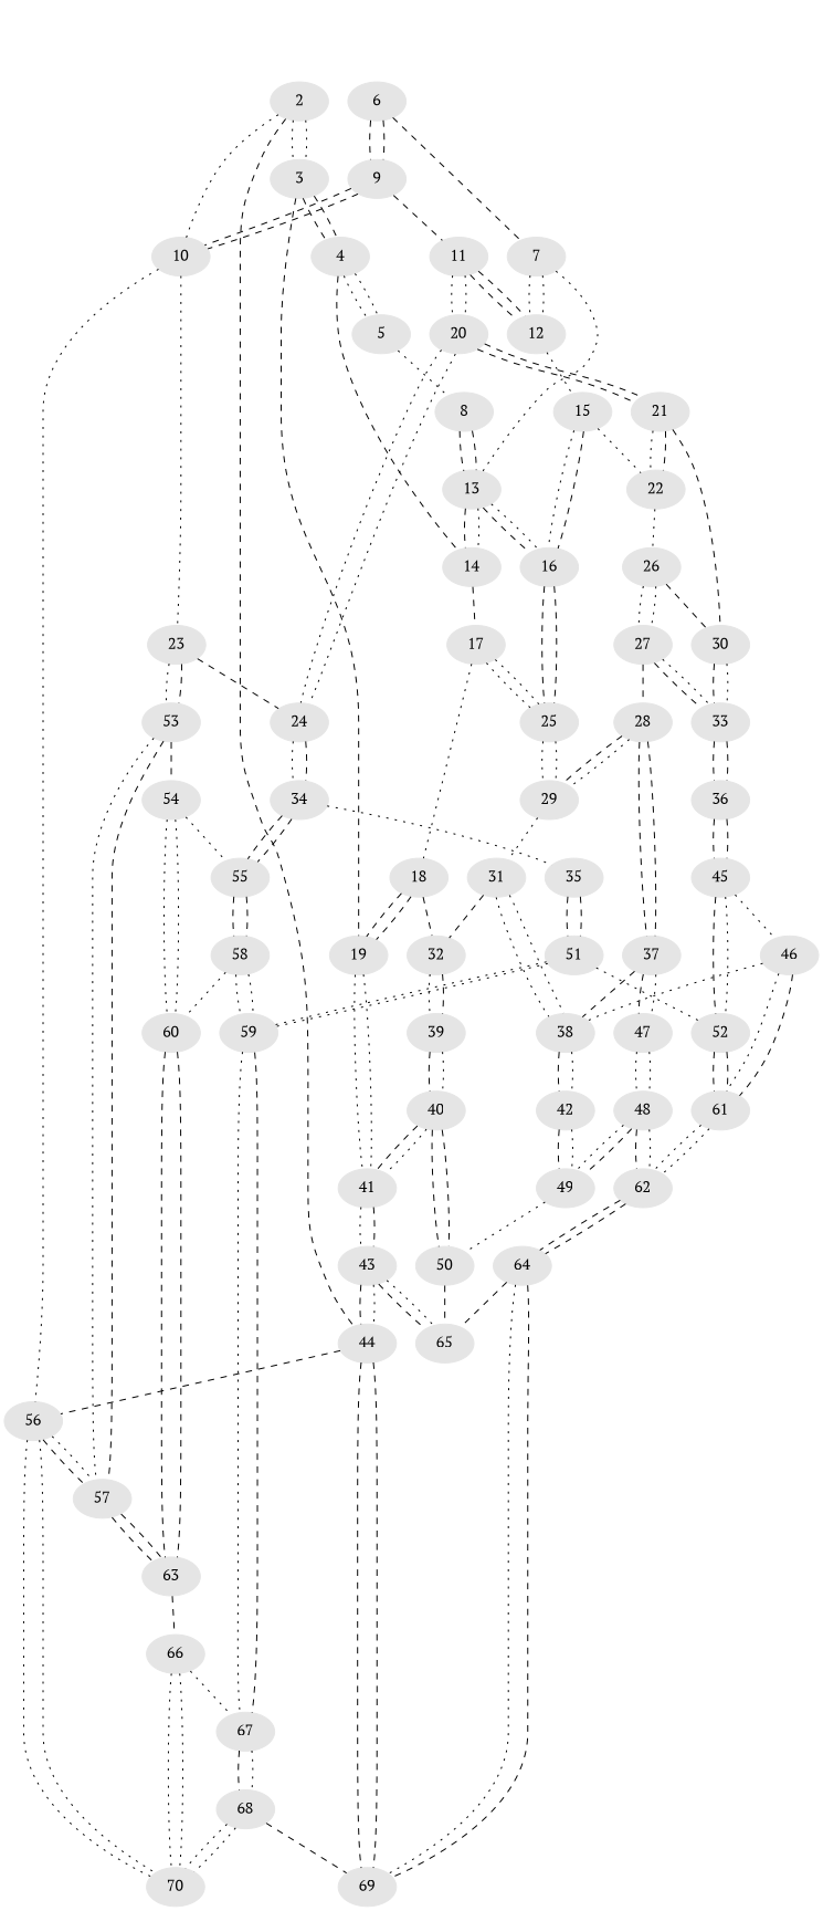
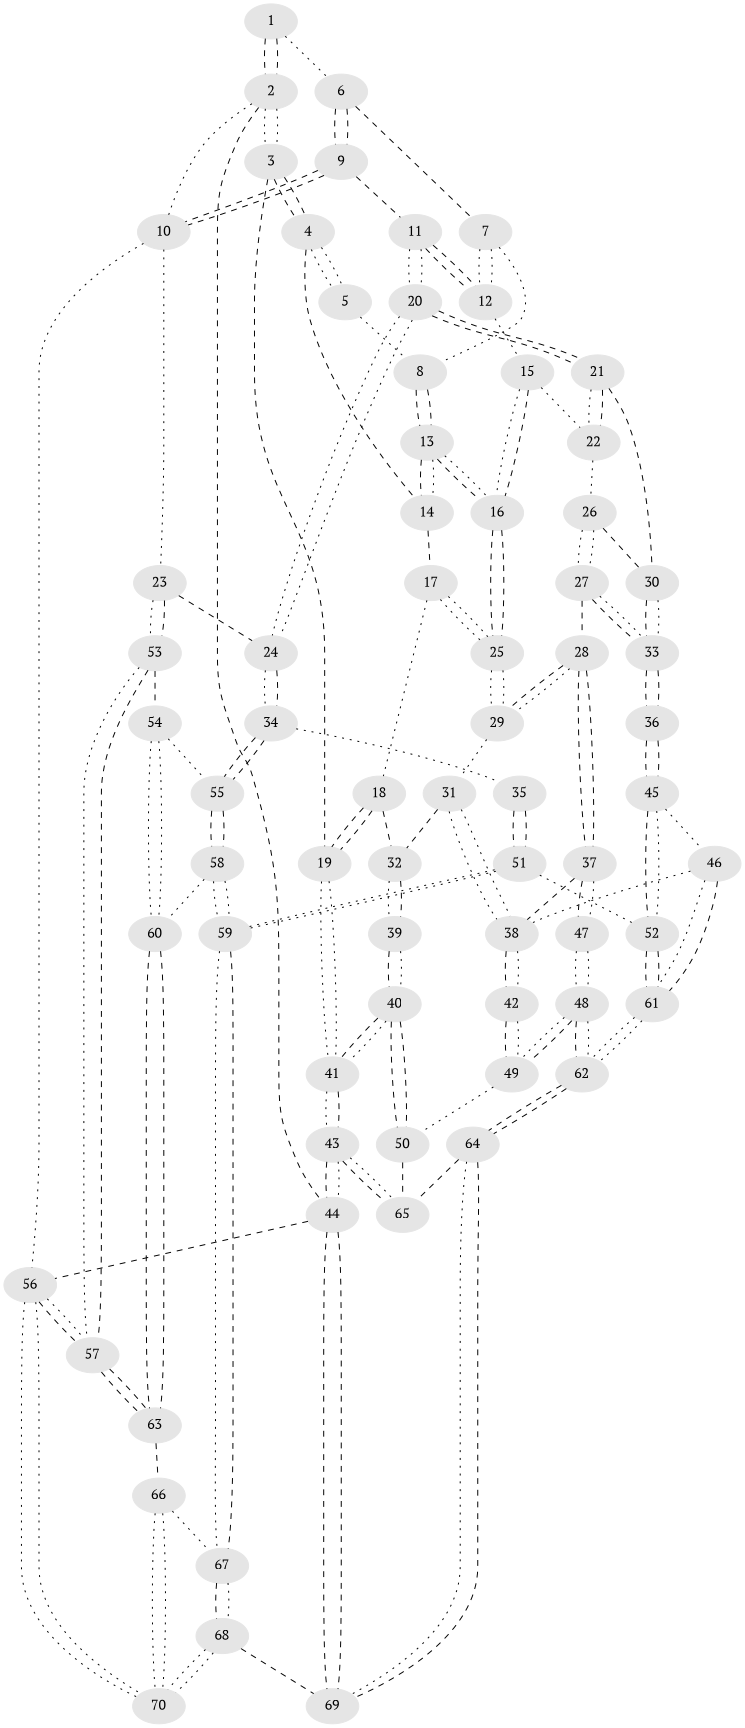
  graph {
    fontname="PT Serif"
    node [color=gray90 fontname="PT Serif" style=filled]
    edge [fontname="PT Serif" style=dashed]
+   1
    2
    6
    3
    10
    44
    7
    9
    4
    19
    23
    56
    69
    5
    14
    41
    8
    17
    13
    12
    11
    15
    16
    20
    24
    53
    57
    70
    21
    22
    25
    18
    26
    29
    32
    39
    43
    30
    34
    33
    27
    54
    35
    55
    31
    28
    37
    36
    38
    47
    42
    40
    45
    51
    58
    52
    59
    46
    48
    49
    50
    65
    61
    62
    64
    67
    60
    63
    66
    68
+   1 -- 2
+   1 -- 2
+   1 -- 6 [style=dotted]
    2 -- 3 [style=dotted]
    2 -- 3 [style=dotted]
    2 -- 10 [style=dotted]
    2 -- 44
    6 -- 7
    6 -- 9
    6 -- 9
    3 -- 4
    3 -- 4
    3 -- 19
    10 -- 23 [style=dotted]
    10 -- 56 [style=dotted]
    44 -- 56
    44 -- 69
    44 -- 69
-   7 -- 13 [style=dotted]
+   7 -- 8 [style=dotted]
    7 -- 12 [style=dotted]
    7 -- 12 [style=dotted]
    9 -- 10
    9 -- 10
    9 -- 11
    4 -- 5 [style=dotted]
    4 -- 5 [style=dotted]
    4 -- 14
    19 -- 41 [style=dotted]
    19 -- 41 [style=dotted]
    23 -- 24
    23 -- 53 [style=dotted]
    23 -- 53
    56 -- 57
    56 -- 57 [style=dotted]
    56 -- 70 [style=dotted]
    56 -- 70 [style=dotted]
    5 -- 8 [style=dotted]
    14 -- 17
    41 -- 43 [style=dotted]
    41 -- 43
    8 -- 13
    8 -- 13
    17 -- 25 [style=dotted]
    17 -- 25 [style=dotted]
    17 -- 18 [style=dotted]
    13 -- 14
    13 -- 14 [style=dotted]
    13 -- 16
    13 -- 16 [style=dotted]
    12 -- 15 [style=dotted]
    11 -- 12
    11 -- 12
    11 -- 20 [style=dotted]
    11 -- 20 [style=dotted]
    15 -- 16 [style=dotted]
    15 -- 16
    15 -- 22 [style=dotted]
    16 -- 25
    16 -- 25
    20 -- 24 [style=dotted]
    20 -- 24 [style=dotted]
    20 -- 21
    20 -- 21
    24 -- 34 [style=dotted]
    24 -- 34
    53 -- 57 [style=dotted]
    53 -- 57
    53 -- 54
    57 -- 63
    57 -- 63
    21 -- 22 [style=dotted]
    21 -- 22
    21 -- 30
    22 -- 26 [style=dotted]
    25 -- 29 [style=dotted]
    25 -- 29 [style=dotted]
    18 -- 19
    18 -- 19
    18 -- 32
    26 -- 30
    26 -- 27 [style=dotted]
    26 -- 27 [style=dotted]
    29 -- 31 [style=dotted]
    32 -- 39 [style=dotted]
    32 -- 39
    39 -- 40
    39 -- 40 [style=dotted]
    43 -- 44
    43 -- 44 [style=dotted]
    43 -- 65
    43 -- 65 [style=dotted]
    30 -- 33
    30 -- 33 [style=dotted]
    34 -- 35 [style=dotted]
    34 -- 55
    34 -- 55
    33 -- 36
    33 -- 36
    27 -- 33
    27 -- 33 [style=dotted]
    27 -- 28
    54 -- 55 [style=dotted]
    54 -- 60 [style=dotted]
    54 -- 60 [style=dotted]
    35 -- 51
    35 -- 51
    55 -- 58
    55 -- 58
    31 -- 32
    31 -- 38 [style=dotted]
    31 -- 38 [style=dotted]
    28 -- 29
    28 -- 29 [style=dotted]
    28 -- 37
    28 -- 37
    37 -- 38
    37 -- 47
    37 -- 47 [style=dotted]
    36 -- 45
    36 -- 45
    38 -- 42
    38 -- 42 [style=dotted]
    47 -- 48 [style=dotted]
    47 -- 48 [style=dotted]
    42 -- 49
    42 -- 49 [style=dotted]
    40 -- 41
    40 -- 41 [style=dotted]
    40 -- 50
    40 -- 50
    45 -- 52
    45 -- 52 [style=dotted]
    45 -- 46 [style=dotted]
    51 -- 52 [style=dotted]
    51 -- 59 [style=dotted]
    51 -- 59 [style=dotted]
    58 -- 59 [style=dotted]
    58 -- 59 [style=dotted]
    58 -- 60 [style=dotted]
    52 -- 61
    52 -- 61
    59 -- 67 [style=dotted]
    59 -- 67
    46 -- 38 [style=dotted]
    46 -- 61 [style=dotted]
    46 -- 61
    48 -- 49 [style=dotted]
    48 -- 49
    48 -- 62
    48 -- 62 [style=dotted]
    49 -- 50 [style=dotted]
    50 -- 65
    61 -- 62 [style=dotted]
    61 -- 62 [style=dotted]
    62 -- 64
    62 -- 64
    64 -- 69 [style=dotted]
    64 -- 69
    64 -- 65
    67 -- 68
    67 -- 68 [style=dotted]
    60 -- 63
    60 -- 63
    63 -- 66
    66 -- 70 [style=dotted]
    66 -- 70 [style=dotted]
    66 -- 67 [style=dotted]
    68 -- 69
    68 -- 70 [style=dotted]
    68 -- 70 [style=dotted]
  }
